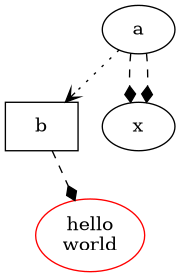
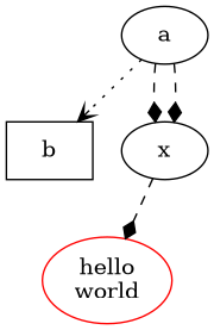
  digraph {
    edge [arrowhead=diamond style=dashed]
    b [shape=box]
    x
    n3 [color=red label="hello\nworld"]
    a
    subgraph sub_1 {
      rank=same
      b
      x
    }
-   b -> n3
+   x -> n3
    a -> b [arrowhead=vee style=dotted]
    a -> x
    a -> x
  }
